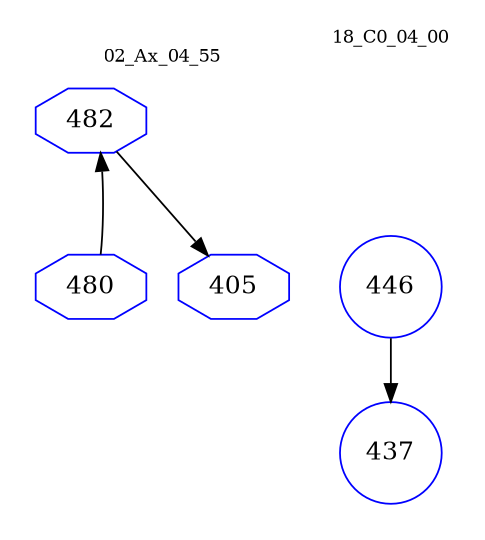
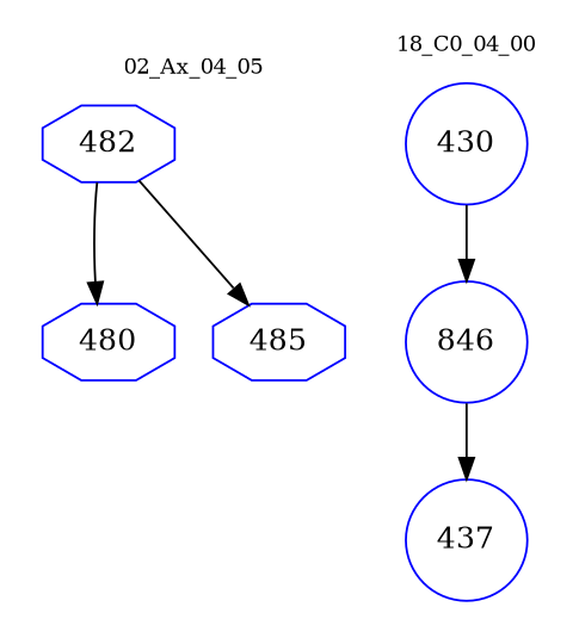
  digraph {
    node [color=blue shape=octagon]
    edge [color=black]
    n1 [label=482]
    n2 [label=480]
-   n3 [label=405]
+   n3 [label=485]
+   n4 [label=430 shape=circle]
    n5 [label=437 shape=circle]
-   n6 [label=446 shape=circle]
+   n6 [label=846 shape=circle]
    subgraph cluster_1 {
      color=white
      fontsize=10
-     label="02_Ax_04_55"
+     label="02_Ax_04_05"
      n1
      n2
      n3
    }
    subgraph cluster_2 {
      color=white
      fontsize=10
      label="18_C0_04_00"
+     n4
      n5
      n6
    }
-   n2 -> n1
+   n1 -> n2
    n1 -> n3
+   n4 -> n6
    n6 -> n5
  }
